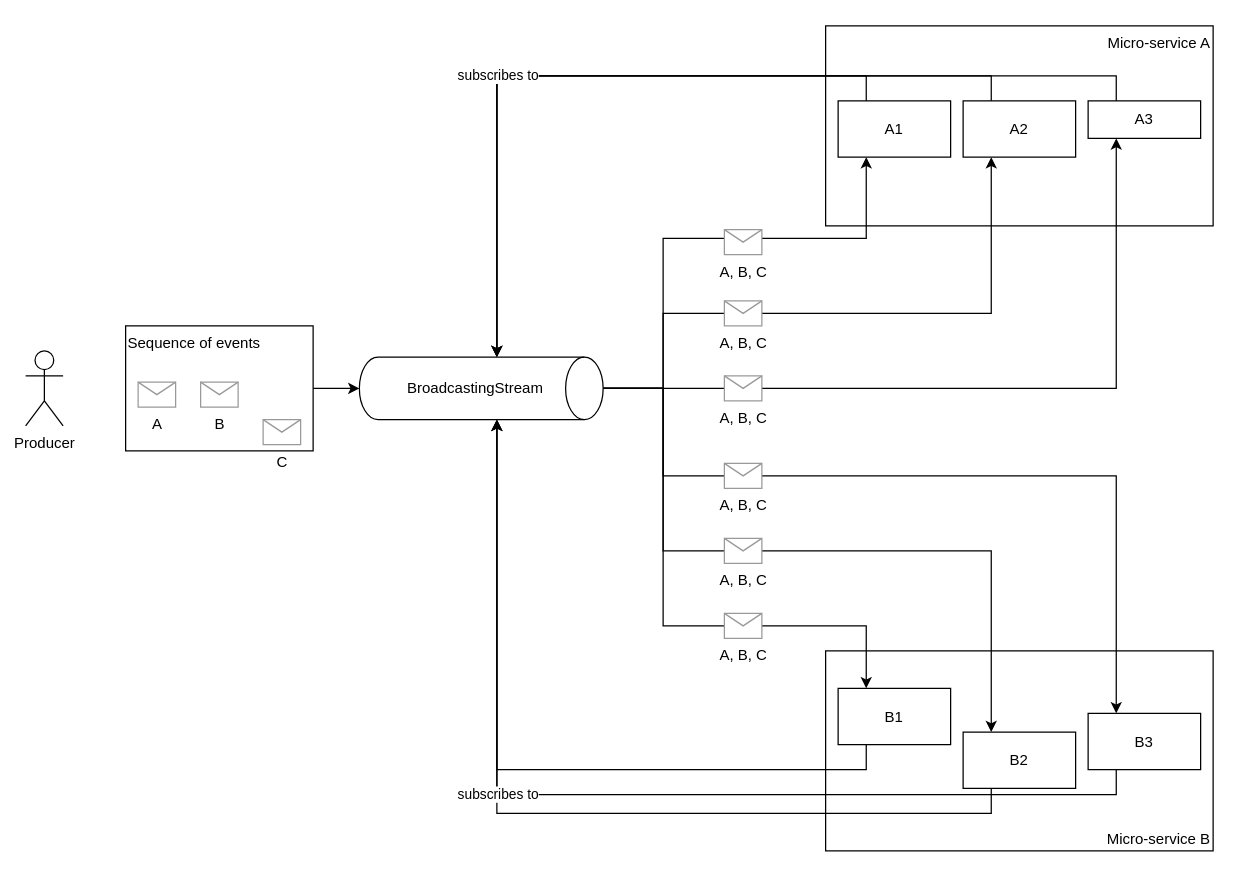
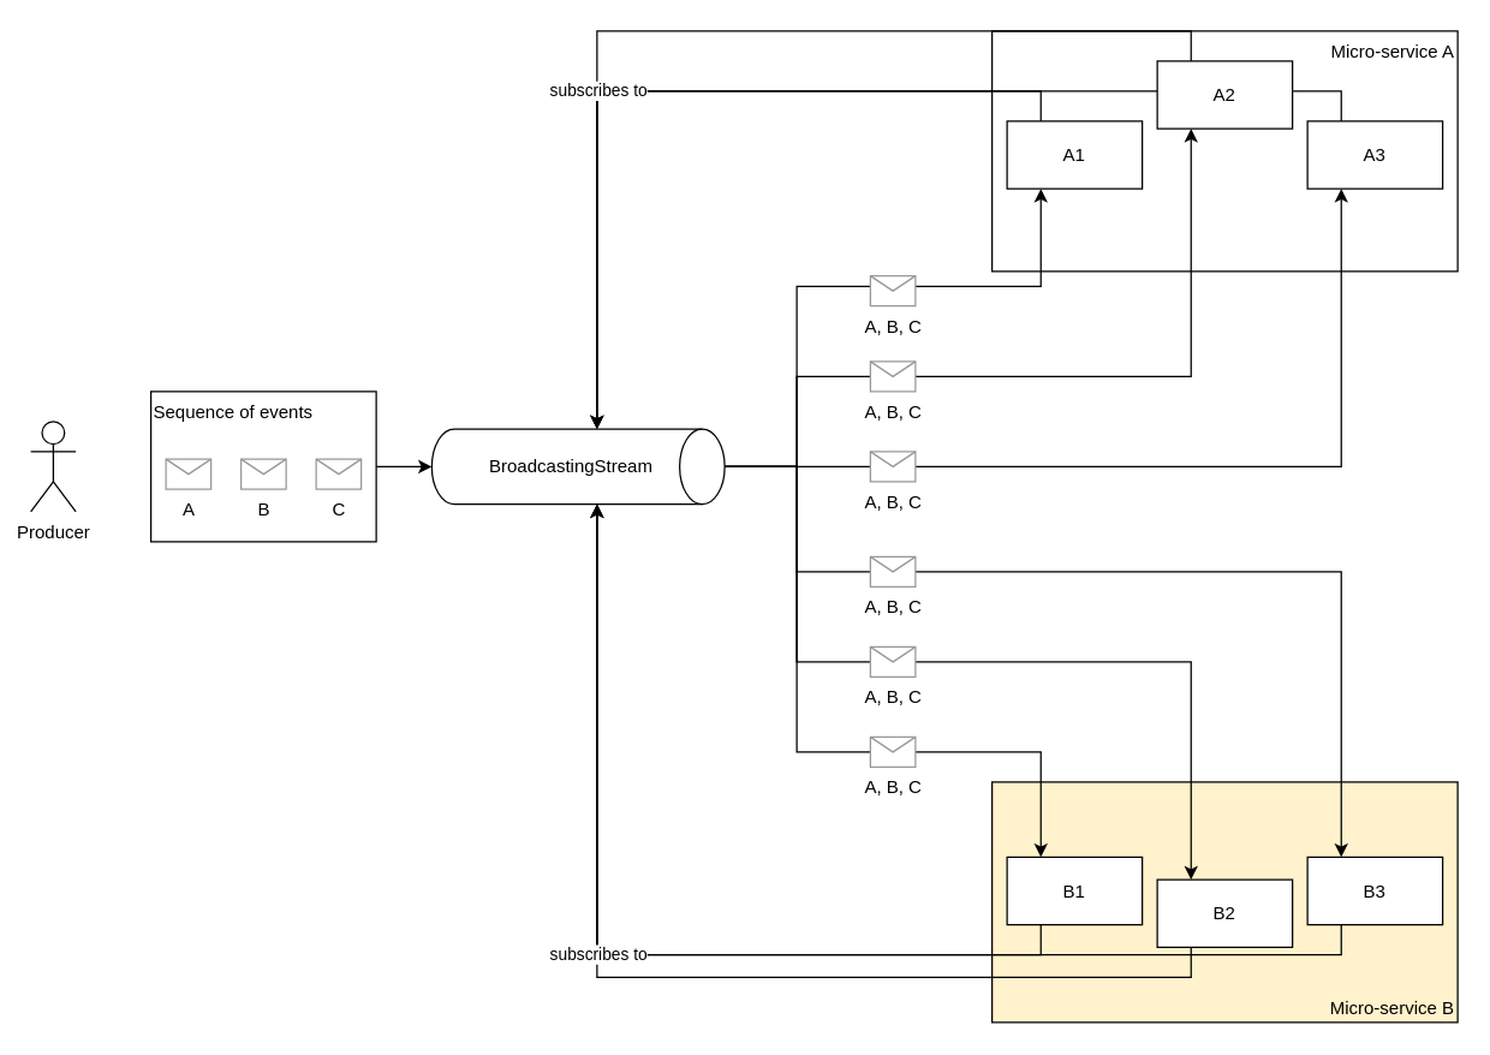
  <mxCell id="0" />
  <mxCell id="1" parent="0" />
  <mxCell id="2" value="Micro-service A" style="rounded=0;whiteSpace=wrap;html=1;align=right;verticalAlign=top;" vertex="1" parent="1"><mxGeometry x="660" y="20" width="310" height="160" as="geometry" /></mxCell>
  <mxCell id="3" value="Producer" style="shape=umlActor;verticalLabelPosition=bottom;verticalAlign=top;html=1;outlineConnect=0;" vertex="1" parent="1"><mxGeometry x="20" y="280" width="30" height="60" as="geometry" /></mxCell>
  <mxCell id="4" style="edgeStyle=orthogonalEdgeStyle;rounded=0;orthogonalLoop=1;jettySize=auto;html=1;exitX=1;exitY=0.5;exitDx=0;exitDy=0;entryX=0.5;entryY=1;entryDx=0;entryDy=0;entryPerimeter=0;" edge="1" parent="1" source="5" target="34"><mxGeometry relative="1" as="geometry" /></mxCell>
  <mxCell id="5" value="Sequence of events" style="rounded=0;whiteSpace=wrap;html=1;align=left;verticalAlign=top;" vertex="1" parent="1"><mxGeometry x="100" y="260" width="150" height="100" as="geometry" /></mxCell>
- <mxCell id="6" value="C" style="verticalLabelPosition=bottom;shadow=0;dashed=0;align=center;html=1;verticalAlign=top;strokeWidth=1;shape=mxgraph.mockup.misc.mail2;strokeColor=#999999;" vertex="1" parent="1"><mxGeometry x="210" y="335" width="30" height="20" as="geometry" /></mxCell>
+ <mxCell id="6" value="C" style="verticalLabelPosition=bottom;shadow=0;dashed=0;align=center;html=1;verticalAlign=top;strokeWidth=1;shape=mxgraph.mockup.misc.mail2;strokeColor=#999999;" vertex="1" parent="1"><mxGeometry x="210" y="305" width="30" height="20" as="geometry" /></mxCell>
  <mxCell id="7" value="B" style="verticalLabelPosition=bottom;shadow=0;dashed=0;align=center;html=1;verticalAlign=top;strokeWidth=1;shape=mxgraph.mockup.misc.mail2;strokeColor=#999999;" vertex="1" parent="1"><mxGeometry x="160" y="305" width="30" height="20" as="geometry" /></mxCell>
  <mxCell id="8" value="A" style="verticalLabelPosition=bottom;shadow=0;dashed=0;align=center;html=1;verticalAlign=top;strokeWidth=1;shape=mxgraph.mockup.misc.mail2;strokeColor=#999999;" vertex="1" parent="1"><mxGeometry x="110" y="305" width="30" height="20" as="geometry" /></mxCell>
  <mxCell id="9" style="edgeStyle=orthogonalEdgeStyle;rounded=0;orthogonalLoop=1;jettySize=auto;html=1;exitX=0.5;exitY=0;exitDx=0;exitDy=0;exitPerimeter=0;entryX=0.25;entryY=1;entryDx=0;entryDy=0;" edge="1" parent="1" source="34" target="30"><mxGeometry relative="1" as="geometry"><Array as="points"><mxPoint x="530" y="310" /><mxPoint x="530" y="250" /><mxPoint x="793" y="250" /></Array></mxGeometry></mxCell>
  <mxCell id="10" style="edgeStyle=orthogonalEdgeStyle;rounded=0;orthogonalLoop=1;jettySize=auto;html=1;exitX=0.5;exitY=0;exitDx=0;exitDy=0;exitPerimeter=0;entryX=0.25;entryY=1;entryDx=0;entryDy=0;" edge="1" parent="1" source="34" target="31"><mxGeometry relative="1" as="geometry"><Array as="points"><mxPoint x="893" y="310" /></Array></mxGeometry></mxCell>
  <mxCell id="11" value="A, B, C" style="verticalLabelPosition=bottom;shadow=0;dashed=0;align=center;html=1;verticalAlign=top;strokeWidth=1;shape=mxgraph.mockup.misc.mail2;strokeColor=#999999;" vertex="1" parent="1"><mxGeometry x="579" y="240" width="30" height="20" as="geometry" /></mxCell>
  <mxCell id="12" value="A, B, C" style="verticalLabelPosition=bottom;shadow=0;dashed=0;align=center;html=1;verticalAlign=top;strokeWidth=1;shape=mxgraph.mockup.misc.mail2;strokeColor=#999999;" vertex="1" parent="1"><mxGeometry x="579" y="300" width="30" height="20" as="geometry" /></mxCell>
- <mxCell id="13" value="Micro-service B" style="rounded=0;whiteSpace=wrap;html=1;align=right;verticalAlign=bottom;" vertex="1" parent="1"><mxGeometry x="660" y="520" width="310" height="160" as="geometry" /></mxCell>
+ <mxCell id="13" value="Micro-service B" style="rounded=0;whiteSpace=wrap;html=1;align=right;verticalAlign=bottom;fillColor=#fff2cc;" vertex="1" parent="1"><mxGeometry x="660" y="520" width="310" height="160" as="geometry" /></mxCell>
  <mxCell id="14" style="edgeStyle=orthogonalEdgeStyle;rounded=0;orthogonalLoop=1;jettySize=auto;html=1;exitX=0.25;exitY=1;exitDx=0;exitDy=0;entryX=1;entryY=0;entryDx=0;entryDy=85;entryPerimeter=0;" edge="1" parent="1" source="15" target="34"><mxGeometry relative="1" as="geometry" /></mxCell>
- <mxCell id="15" value="B1" style="rounded=0;whiteSpace=wrap;html=1;align=center;" vertex="1" parent="1"><mxGeometry x="670" y="550" width="90" height="45" as="geometry" /></mxCell>
+ <mxCell id="15" value="B1" style="rounded=0;whiteSpace=wrap;html=1;align=center;" vertex="1" parent="1"><mxGeometry x="670" y="570" width="90" height="45" as="geometry" /></mxCell>
  <mxCell id="16" style="edgeStyle=orthogonalEdgeStyle;rounded=0;orthogonalLoop=1;jettySize=auto;html=1;exitX=0.25;exitY=1;exitDx=0;exitDy=0;entryX=1;entryY=0;entryDx=0;entryDy=85;entryPerimeter=0;" edge="1" parent="1" source="17" target="34"><mxGeometry relative="1" as="geometry" /></mxCell>
  <mxCell id="17" value="B2" style="rounded=0;whiteSpace=wrap;html=1;align=center;" vertex="1" parent="1"><mxGeometry x="770" y="585" width="90" height="45" as="geometry" /></mxCell>
  <mxCell id="18" value="subscribes to" style="edgeStyle=orthogonalEdgeStyle;rounded=0;orthogonalLoop=1;jettySize=auto;html=1;exitX=0.25;exitY=1;exitDx=0;exitDy=0;entryX=1;entryY=0;entryDx=0;entryDy=85;entryPerimeter=0;" edge="1" parent="1" source="19" target="34"><mxGeometry x="0.264" relative="1" as="geometry"><mxPoint as="offset" /></mxGeometry></mxCell>
  <mxCell id="19" value="B3" style="rounded=0;whiteSpace=wrap;html=1;align=center;" vertex="1" parent="1"><mxGeometry x="870" y="570" width="90" height="45" as="geometry" /></mxCell>
  <mxCell id="20" style="edgeStyle=orthogonalEdgeStyle;rounded=0;orthogonalLoop=1;jettySize=auto;html=1;exitX=0.5;exitY=0;exitDx=0;exitDy=0;exitPerimeter=0;entryX=0.25;entryY=0;entryDx=0;entryDy=0;" edge="1" parent="1" source="34" target="15"><mxGeometry relative="1" as="geometry"><Array as="points"><mxPoint x="530" y="310" /><mxPoint x="530" y="500" /><mxPoint x="693" y="500" /></Array></mxGeometry></mxCell>
  <mxCell id="21" style="edgeStyle=orthogonalEdgeStyle;rounded=0;orthogonalLoop=1;jettySize=auto;html=1;exitX=0.5;exitY=0;exitDx=0;exitDy=0;exitPerimeter=0;entryX=0.25;entryY=0;entryDx=0;entryDy=0;" edge="1" parent="1" source="34" target="17"><mxGeometry relative="1" as="geometry"><Array as="points"><mxPoint x="530" y="310" /><mxPoint x="530" y="440" /><mxPoint x="793" y="440" /></Array></mxGeometry></mxCell>
  <mxCell id="22" style="edgeStyle=orthogonalEdgeStyle;rounded=0;orthogonalLoop=1;jettySize=auto;html=1;exitX=0.5;exitY=0;exitDx=0;exitDy=0;exitPerimeter=0;entryX=0.25;entryY=0;entryDx=0;entryDy=0;" edge="1" parent="1" source="34" target="19"><mxGeometry relative="1" as="geometry"><Array as="points"><mxPoint x="530" y="310" /><mxPoint x="530" y="380" /><mxPoint x="893" y="380" /></Array></mxGeometry></mxCell>
  <mxCell id="23" value="A, B, C" style="verticalLabelPosition=bottom;shadow=0;dashed=0;align=center;html=1;verticalAlign=top;strokeWidth=1;shape=mxgraph.mockup.misc.mail2;strokeColor=#999999;" vertex="1" parent="1"><mxGeometry x="579" y="370" width="30" height="20" as="geometry" /></mxCell>
  <mxCell id="24" value="A, B, C" style="verticalLabelPosition=bottom;shadow=0;dashed=0;align=center;html=1;verticalAlign=top;strokeWidth=1;shape=mxgraph.mockup.misc.mail2;strokeColor=#999999;" vertex="1" parent="1"><mxGeometry x="579" y="430" width="30" height="20" as="geometry" /></mxCell>
  <mxCell id="25" value="A, B, C" style="verticalLabelPosition=bottom;shadow=0;dashed=0;align=center;html=1;verticalAlign=top;strokeWidth=1;shape=mxgraph.mockup.misc.mail2;strokeColor=#999999;" vertex="1" parent="1"><mxGeometry x="579" y="490" width="30" height="20" as="geometry" /></mxCell>
  <mxCell id="26" style="edgeStyle=orthogonalEdgeStyle;rounded=0;orthogonalLoop=1;jettySize=auto;html=1;exitX=0.25;exitY=0;exitDx=0;exitDy=0;entryX=0;entryY=0;entryDx=0;entryDy=85;entryPerimeter=0;" edge="1" parent="1" source="29" target="34"><mxGeometry relative="1" as="geometry" /></mxCell>
  <mxCell id="27" style="edgeStyle=orthogonalEdgeStyle;rounded=0;orthogonalLoop=1;jettySize=auto;html=1;exitX=0.25;exitY=0;exitDx=0;exitDy=0;entryX=0;entryY=0;entryDx=0;entryDy=85;entryPerimeter=0;" edge="1" parent="1" source="30" target="34"><mxGeometry relative="1" as="geometry" /></mxCell>
  <mxCell id="28" value="subscribes to" style="edgeStyle=orthogonalEdgeStyle;rounded=0;orthogonalLoop=1;jettySize=auto;html=1;exitX=0.25;exitY=0;exitDx=0;exitDy=0;entryX=0;entryY=0;entryDx=0;entryDy=85;entryPerimeter=0;" edge="1" parent="1" source="31" target="34"><mxGeometry x="0.392" relative="1" as="geometry"><mxPoint as="offset" /></mxGeometry></mxCell>
  <mxCell id="29" value="A1" style="rounded=0;whiteSpace=wrap;html=1;align=center;" vertex="1" parent="1"><mxGeometry x="670" y="80" width="90" height="45" as="geometry" /></mxCell>
- <mxCell id="30" value="A2" style="rounded=0;whiteSpace=wrap;html=1;align=center;" vertex="1" parent="1"><mxGeometry x="770" y="80" width="90" height="45" as="geometry" /></mxCell>
- <mxCell id="31" value="A3" style="rounded=0;whiteSpace=wrap;html=1;align=center;" vertex="1" parent="1"><mxGeometry x="870" y="80" width="90" height="30" as="geometry" /></mxCell>
+ <mxCell id="30" value="A2" style="rounded=0;whiteSpace=wrap;html=1;align=center;" vertex="1" parent="1"><mxGeometry x="770" y="40" width="90" height="45" as="geometry" /></mxCell>
+ <mxCell id="31" value="A3" style="rounded=0;whiteSpace=wrap;html=1;align=center;" vertex="1" parent="1"><mxGeometry x="870" y="80" width="90" height="45" as="geometry" /></mxCell>
  <mxCell id="32" style="edgeStyle=orthogonalEdgeStyle;rounded=0;orthogonalLoop=1;jettySize=auto;html=1;exitX=0.5;exitY=0;exitDx=0;exitDy=0;exitPerimeter=0;entryX=0.25;entryY=1;entryDx=0;entryDy=0;" edge="1" parent="1" source="34" target="29"><mxGeometry relative="1" as="geometry"><Array as="points"><mxPoint x="530" y="310" /><mxPoint x="530" y="190" /><mxPoint x="693" y="190" /></Array></mxGeometry></mxCell>
  <mxCell id="33" value="A, B, C" style="verticalLabelPosition=bottom;shadow=0;dashed=0;align=center;html=1;verticalAlign=top;strokeWidth=1;shape=mxgraph.mockup.misc.mail2;strokeColor=#999999;" vertex="1" parent="1"><mxGeometry x="579" y="183" width="30" height="20" as="geometry" /></mxCell>
  <mxCell id="34" value="" style="shape=cylinder3;whiteSpace=wrap;html=1;boundedLbl=1;backgroundOutline=1;size=15;rotation=90;" vertex="1" parent="1"><mxGeometry x="359.5" y="212.5" width="50" height="195" as="geometry" /></mxCell>
  <mxCell id="35" value="BroadcastingStream" style="text;html=1;strokeColor=none;fillColor=none;align=center;verticalAlign=middle;whiteSpace=wrap;rounded=0;" vertex="1" parent="1"><mxGeometry x="310" y="300" width="140" height="20" as="geometry" /></mxCell>
